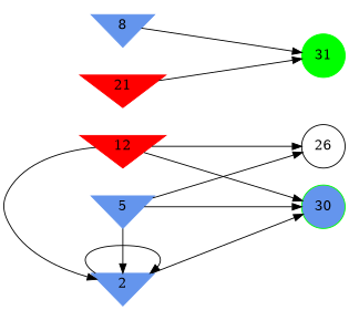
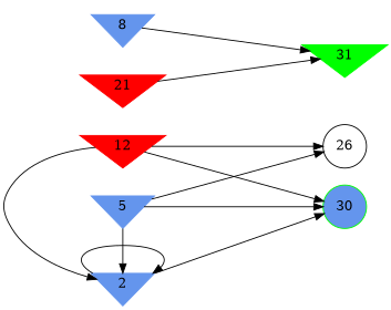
  digraph {
    rankdir=LR
    ranksep=2.0
    node [color=cornflowerblue shape=invtriangle style=filled]
    2
    5
    8
    12 [color=red]
    21 [color=red]
    26 [color=black shape=circle style=""]
    30 [color=green fillcolor=cornflowerblue shape=circle]
-   31 [color=green shape=circle]
+   31 [color=green]
    subgraph sub_1 {
      rank=same
      2
      5
      8
      12
      21
    }
    subgraph sub_2 {
      rank=same
      26
    }
    subgraph sub_3 {
      rank=same
      30
      31
    }
    2 -> 2
    2 -> 30
    5 -> 2
    5 -> 26
    5 -> 30
    8 -> 31
    12 -> 2
    12 -> 26
    12 -> 30
    21 -> 31
  }
